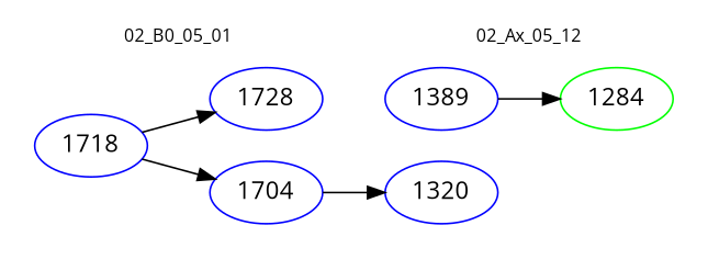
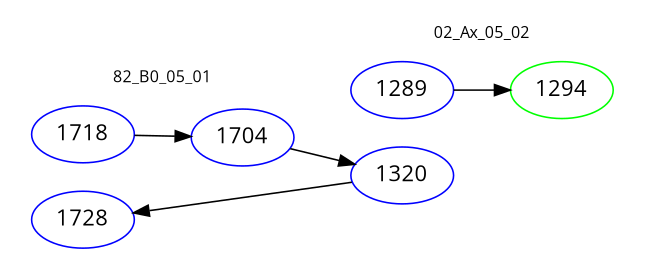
  digraph {
    fontname="Open Sans"
    rankdir=LR
    node [color=blue fontname="Open Sans"]
    edge [color=black fontname="Open Sans"]
-   n1 [label=1389]
-   n2 [color=green label=1284]
+   n1 [label=1289]
+   n2 [color=green label=1294]
    n3 [label=1320]
    n4 [label=1718]
    n5 [label=1704]
    n6 [label=1728]
    subgraph cluster_1 {
      color=white
      fontsize=10
-     label="02_Ax_05_12"
+     label="02_Ax_05_02"
      n1
      n2
      n3
    }
    subgraph cluster_2 {
      color=white
      fontsize=10
-     label="02_B0_05_01"
+     label="82_B0_05_01"
      n4
      n5
      n6
    }
    n1 -> n2
    n4 -> n5
-   n4 -> n6
+   n3 -> n6
    n5 -> n3
  }
